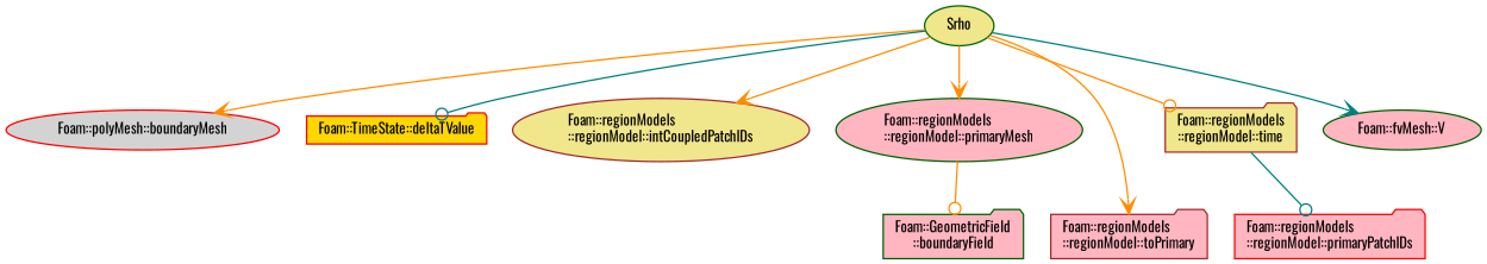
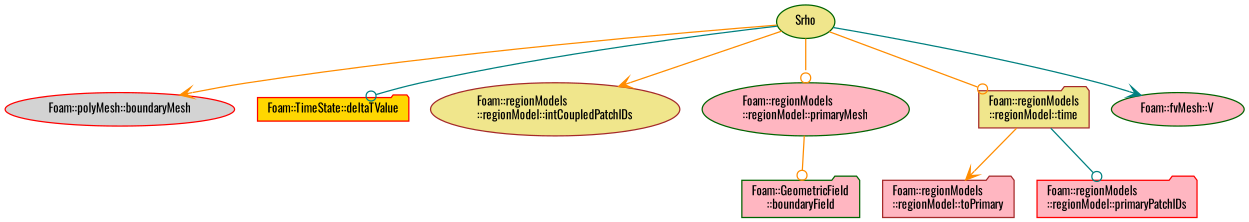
  digraph {
    fontname=Oswald
    rankdir=TB
    node [color=darkgreen fillcolor=lightpink fontname=Oswald fontsize=10 shape=ellipse style=filled]
    edge [arrowhead=vee color=darkorange fontname=Oswald fontsize=10 labelfontname=Helvetica labelfontsize=10 style=solid]
    n1 [fillcolor=khaki fontcolor=black height=0.2 label=Srho width=0.4]
    n2 [color=red fillcolor=lightgrey height=0.2 label="Foam::polyMesh::boundaryMesh" width=0.4]
    n3 [color=red fillcolor=gold height=0.2 label="Foam::TimeState::deltaTValue" shape=folder width=0.4]
    n4 [color=brown fillcolor=khaki height=0.2 label="Foam::regionModels\l::regionModel::intCoupledPatchIDs" width=0.4]
    n5 [height=0.2 label="Foam::regionModels\l::regionModel::primaryMesh" width=0.4]
    n6 [color=brown fillcolor=khaki height=0.2 label="Foam::regionModels\l::regionModel::time" shape=folder width=0.4]
    n7 [color=brown height=0.2 label="Foam::regionModels\l::regionModel::toPrimary" shape=folder width=0.4]
    n8 [height=0.2 label="Foam::fvMesh::V" width=0.4]
    n9 [height=0.2 label="Foam::GeometricField\l::boundaryField" shape=folder width=0.4]
    n10 [color=red height=0.2 label="Foam::regionModels\l::regionModel::primaryPatchIDs" shape=folder width=0.4]
    n1 -> n2
    n1 -> n3 [arrowhead=odot color=teal]
    n1 -> n4
-   n1 -> n5
+   n1 -> n5 [arrowhead=odot]
    n1 -> n6 [arrowhead=odot]
-   n1 -> n7
+   n6 -> n7
    n1 -> n8 [color=teal]
    n5 -> n9 [arrowhead=odot]
    n6 -> n10 [arrowhead=odot color=teal]
  }
